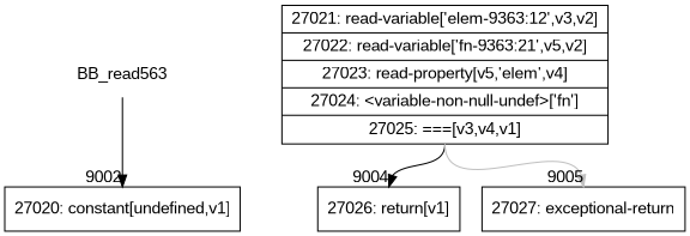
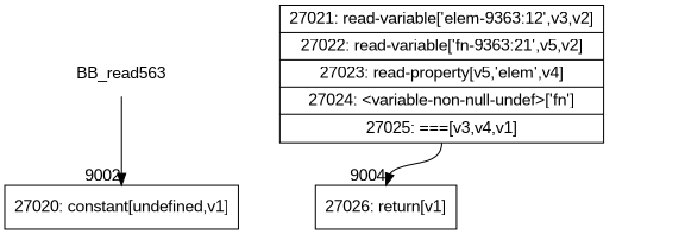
  digraph {
    fontname="Liberation Sans"
    rankdir=TD
    node [fontname="Liberation Sans" shape=record]
    edge [fontname="Liberation Sans" headport=n tailport=s]
    n1 [label=BB_read563 shape=none]
    n2 [label="{27020: constant[undefined,v1]}"]
    n3 [label="{27021: read-variable['elem-9363:12',v3,v2]|27022: read-variable['fn-9363:21',v5,v2]|27023: read-property[v5,'elem',v4]|27024: \<variable-non-null-undef\>['fn']|27025: ===[v3,v4,v1]}"]
    n4 [label="{27026: return[v1]}"]
-   n5 [label="{27027: exceptional-return}"]
    n1 -> n2 [headlabel="    9002"]
    n3 -> n4 [headlabel="      9004"]
-   n3 -> n5 [color=gray headlabel="      9005"]
  }
